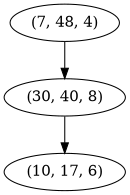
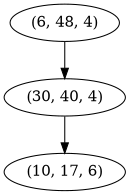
  digraph {
-   "(6, 48, 4)" [label="(7, 48, 4)"]
-   "(30, 40, 8)"
+   "(6, 48, 4)"
+   "(30, 40, 8)" [label="(30, 40, 4)"]
    "(10, 17, 6)"
    "(6, 48, 4)" -> "(30, 40, 8)"
    "(30, 40, 8)" -> "(10, 17, 6)"
  }
